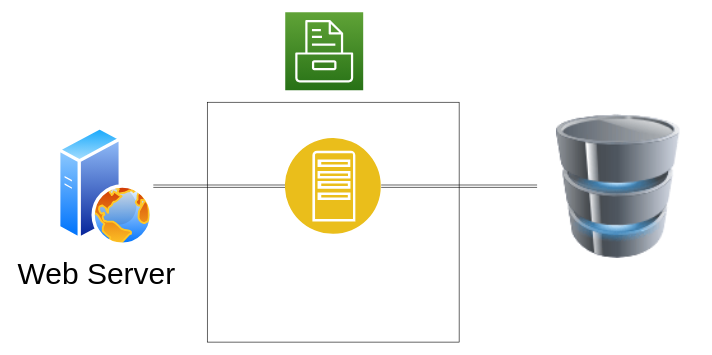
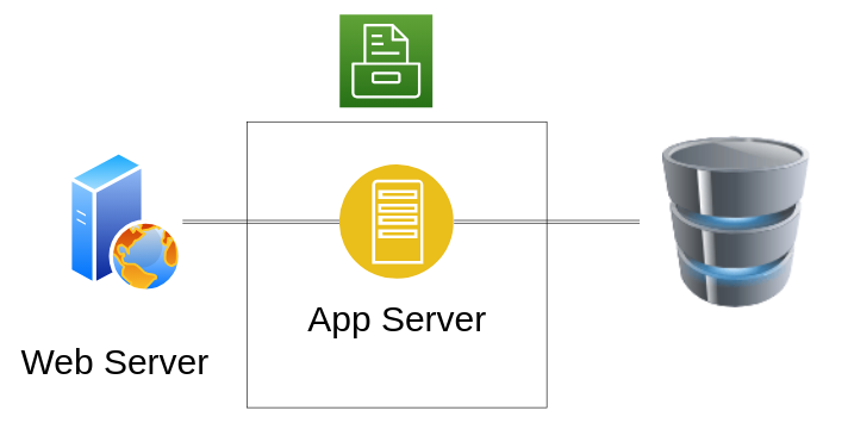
  <mxCell id="0" />
  <mxCell id="1" parent="0" />
  <mxCell id="2" style="edgeStyle=orthogonalEdgeStyle;rounded=0;orthogonalLoop=1;jettySize=auto;html=1;shape=link;" edge="1" parent="1" source="3" target="5"><mxGeometry relative="1" as="geometry" /></mxCell>
  <mxCell id="3" value="" style="aspect=fixed;perimeter=ellipsePerimeter;html=1;align=center;shadow=0;dashed=0;spacingTop=3;image;image=img/lib/active_directory/web_server.svg;" vertex="1" parent="1"><mxGeometry x="95" y="210" width="160" height="200" as="geometry" /></mxCell>
  <mxCell id="4" style="edgeStyle=orthogonalEdgeStyle;shape=link;rounded=0;orthogonalLoop=1;jettySize=auto;html=1;" edge="1" parent="1" source="5" target="10"><mxGeometry relative="1" as="geometry" /></mxCell>
  <mxCell id="5" value="" style="aspect=fixed;perimeter=ellipsePerimeter;html=1;align=center;shadow=0;dashed=0;fontColor=#4277BB;labelBackgroundColor=#ffffff;fontSize=12;spacingTop=3;image;image=img/lib/ibm/applications/app_server.svg;" vertex="1" parent="1"><mxGeometry x="475" y="230" width="160" height="160" as="geometry" /></mxCell>
- <mxCell id="7" value="&lt;span style=&quot;font-size: 50px&quot;&gt;Web Server&lt;/span&gt;" style="text;html=1;resizable=0;autosize=1;align=center;verticalAlign=middle;points=[];fillColor=none;strokeColor=none;rounded=0;" vertex="1" parent="1"><mxGeometry x="20" y="440" width="280" height="30" as="geometry" /></mxCell>
+ <mxCell id="6" value="&lt;span style=&quot;font-size: 50px&quot;&gt;App Server&lt;/span&gt;" style="text;html=1;resizable=0;autosize=1;align=center;verticalAlign=middle;points=[];fillColor=none;strokeColor=none;rounded=0;" vertex="1" parent="1"><mxGeometry x="420" y="430" width="270" height="30" as="geometry" /></mxCell>
+ <mxCell id="7" value="&lt;span style=&quot;font-size: 50px&quot;&gt;Web Server&lt;/span&gt;" style="text;html=1;resizable=0;autosize=1;align=center;verticalAlign=middle;points=[];fillColor=none;strokeColor=none;rounded=0;" vertex="1" parent="1"><mxGeometry x="20" y="490" width="280" height="30" as="geometry" /></mxCell>
  <mxCell id="8" value="" style="points=[[0,0,0],[0.25,0,0],[0.5,0,0],[0.75,0,0],[1,0,0],[0,1,0],[0.25,1,0],[0.5,1,0],[0.75,1,0],[1,1,0],[0,0.25,0],[0,0.5,0],[0,0.75,0],[1,0.25,0],[1,0.5,0],[1,0.75,0]];outlineConnect=0;fontColor=#232F3E;gradientColor=#60A337;gradientDirection=north;fillColor=#277116;strokeColor=#ffffff;dashed=0;verticalLabelPosition=bottom;verticalAlign=top;align=center;html=1;fontSize=12;fontStyle=0;aspect=fixed;shape=mxgraph.aws4.resourceIcon;resIcon=mxgraph.aws4.storage;" vertex="1" parent="1"><mxGeometry x="475" y="20" width="130" height="130" as="geometry" /></mxCell>
  <mxCell id="9" value="" style="rounded=0;whiteSpace=wrap;html=1;fillColor=none;" vertex="1" parent="1"><mxGeometry x="345" y="170" width="420" height="400" as="geometry" /></mxCell>
  <mxCell id="10" value="" style="image;html=1;image=img/lib/clip_art/computers/Database_128x128.png;fillColor=none;" vertex="1" parent="1"><mxGeometry x="895" y="190" width="270" height="240" as="geometry" /></mxCell>
